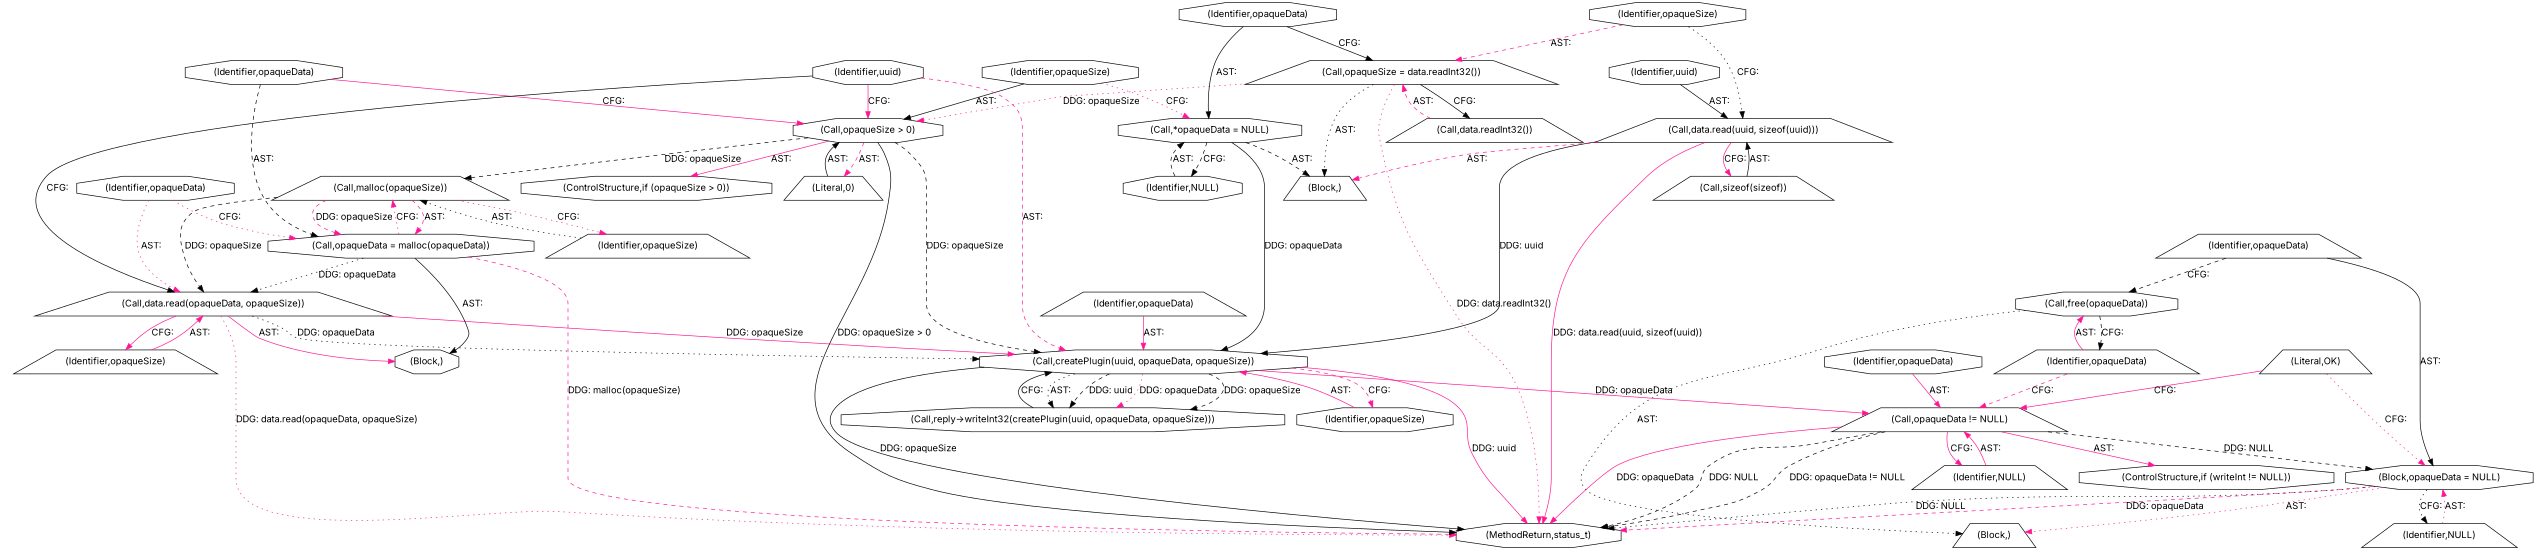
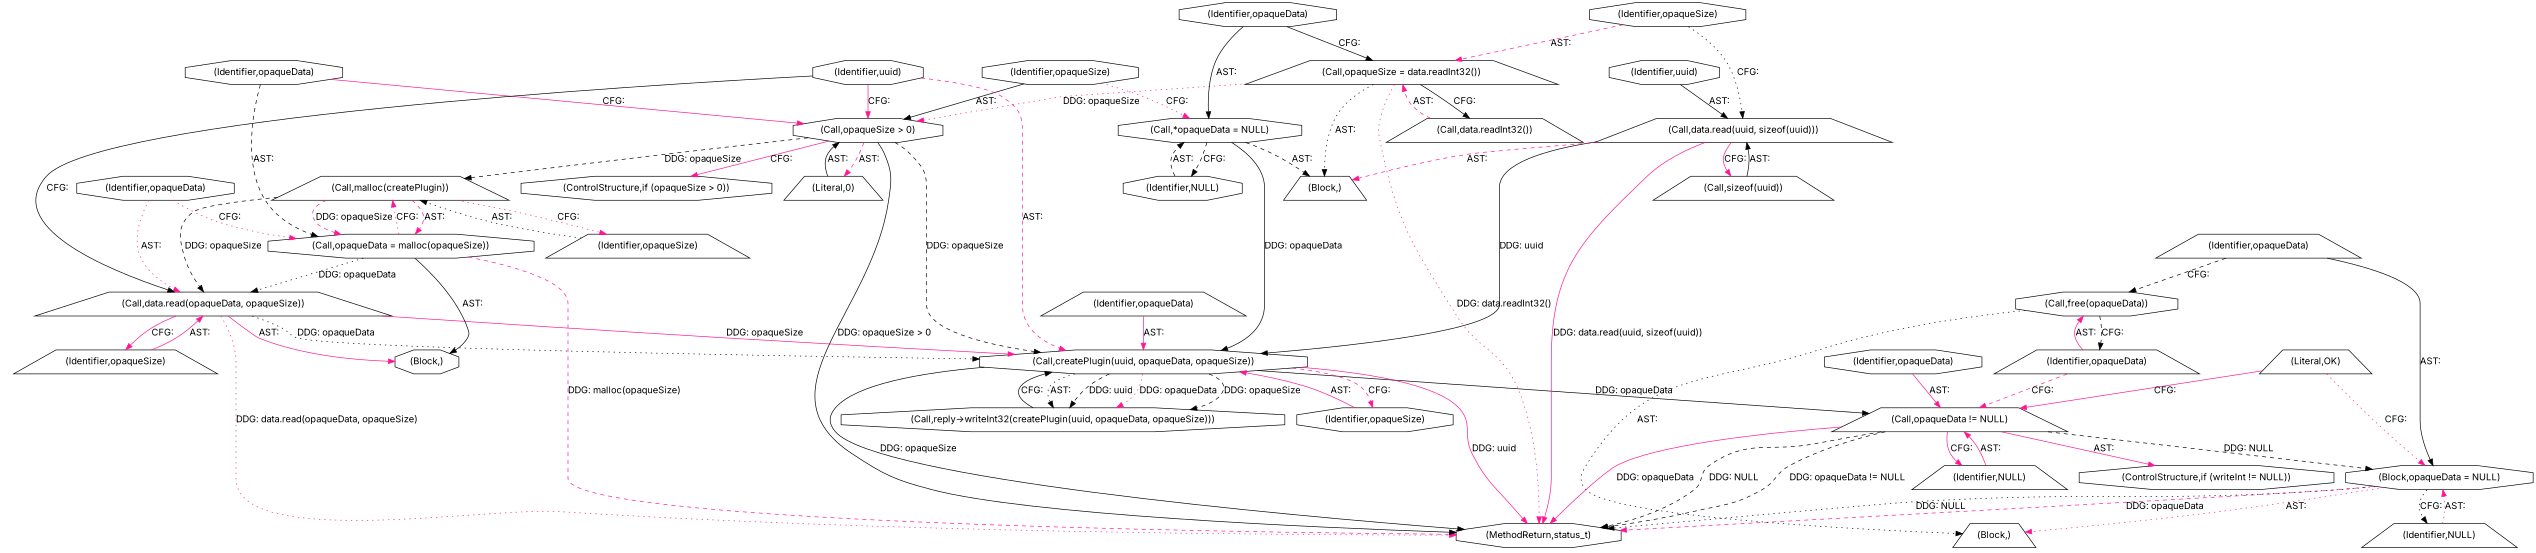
  digraph {
    fontname=Inter
    node [fontname=Inter shape=octagon]
    edge [color=deeppink fontname=Inter style=solid]
    n1 [label="(Call,opaqueData != NULL)" shape=trapezium]
    n2 [label="(Block,opaqueData = NULL)"]
    n3 [label="(ControlStructure,if (writeInt != NULL))"]
    n4 [label="(MethodReturn,status_t)"]
    n5 [label="(Identifier,NULL)" shape=trapezium]
    n6 [label="(Call,free(opaqueData))"]
    n7 [label="(Identifier,opaqueData)" shape=trapezium]
    n8 [label="(Block,)" shape=trapezium]
    n9 [label="(Identifier,NULL)" shape=trapezium]
    n10 [label="(Call,createPlugin(uuid, opaqueData, opaqueSize))"]
    n11 [label="(Call,reply->writeInt32(createPlugin(uuid, opaqueData, opaqueSize)))"]
    n12 [label="(Identifier,opaqueSize)"]
    n13 [label="(Call,data.read(uuid, sizeof(uuid)))" shape=trapezium]
-   n14 [label="(Call,sizeof(sizeof))" shape=trapezium]
+   n14 [label="(Call,sizeof(uuid))" shape=trapezium]
    n15 [label="(Block,)" shape=trapezium]
    n16 [label="(Call,data.read(opaqueData, opaqueSize))" shape=trapezium]
    n17 [label="(Identifier,opaqueSize)" shape=trapezium]
    n18 [label="(Block,)"]
-   n19 [label="(Call,opaqueData = malloc(opaqueData))"]
-   n20 [label="(Call,malloc(opaqueSize))" shape=trapezium]
+   n19 [label="(Call,opaqueData = malloc(opaqueSize))"]
+   n20 [label="(Call,malloc(createPlugin))" shape=trapezium]
    n21 [label="(Identifier,opaqueSize)" shape=trapezium]
    n22 [label="(Call,opaqueSize > 0)"]
    n23 [label="(ControlStructure,if (opaqueSize > 0))"]
    n24 [label="(Literal,0)" shape=trapezium]
    n25 [label="(Call,opaqueSize = data.readInt32())" shape=trapezium]
    n26 [label="(Call,data.readInt32())" shape=trapezium]
    n27 [label="(Call,*opaqueData = NULL)"]
    n28 [label="(Identifier,NULL)"]
    n29 [label="(Identifier,opaqueSize)"]
    n30 [label="(Identifier,opaqueSize)"]
    n31 [label="(Identifier,opaqueData)" shape=trapezium]
    n32 [label="(Identifier,opaqueData)"]
    n33 [label="(Identifier,opaqueData)"]
    n34 [label="(Identifier,opaqueData)" shape=trapezium]
    n35 [label="(Literal,OK)" shape=trapezium]
    n36 [label="(Identifier,opaqueData)"]
    n37 [label="(Identifier,opaqueData)"]
    n38 [label="(Identifier,uuid)"]
    n39 [label="(Identifier,uuid)"]
    n1 -> n2 [color=black label="DDG: NULL" style=dashed]
    n1 -> n3 [label="AST: "]
    n1 -> n4 [color=black label="DDG: opaqueData != NULL" style=dashed]
    n1 -> n4 [label="DDG: opaqueData"]
    n1 -> n4 [color=black label="DDG: NULL" style=dashed]
    n1 -> n5 [label="CFG: "]
    n2 -> n4 [label="DDG: opaqueData" style=dashed]
    n2 -> n4 [color=black label="DDG: NULL" style=dotted]
    n2 -> n8 [label="AST: " style=dotted]
    n2 -> n9 [color=black label="CFG: " style=dotted]
    n5 -> n1 [label="AST: "]
    n6 -> n7 [color=black label="CFG: " style=dashed]
    n6 -> n8 [color=black label="AST: " style=dotted]
    n7 -> n1 [label="CFG: " style=dashed]
    n7 -> n6 [label="AST: "]
    n9 -> n2 [label="AST: " style=dotted]
-   n10 -> n1 [label="DDG: opaqueData"]
+   n10 -> n1 [color=black label="DDG: opaqueData"]
    n10 -> n4 [label="DDG: uuid"]
    n10 -> n4 [color=black label="DDG: opaqueSize"]
    n10 -> n11 [color=black label="AST: " style=dotted]
    n10 -> n11 [color=black label="DDG: uuid" style=dashed]
    n10 -> n11 [label="DDG: opaqueData" style=dotted]
    n10 -> n11 [color=black label="DDG: opaqueSize" style=dashed]
    n10 -> n12 [label="CFG: " style=dashed]
    n11 -> n10 [color=black label="CFG: "]
    n12 -> n10 [label="AST: "]
    n13 -> n4 [label="DDG: data.read(uuid, sizeof(uuid))"]
    n13 -> n10 [color=black label="DDG: uuid"]
    n13 -> n14 [label="CFG: "]
    n13 -> n15 [label="AST: " style=dashed]
    n14 -> n13 [color=black label="AST: "]
    n16 -> n4 [label="DDG: data.read(opaqueData, opaqueSize)" style=dotted]
    n16 -> n10 [color=black label="DDG: opaqueData" style=dotted]
    n16 -> n10 [label="DDG: opaqueSize"]
    n16 -> n17 [label="CFG: "]
    n16 -> n18 [label="AST: "]
    n17 -> n16 [label="AST: "]
    n19 -> n4 [label="DDG: malloc(opaqueSize)" style=dashed]
    n19 -> n16 [color=black label="DDG: opaqueData" style=dotted]
    n19 -> n18 [color=black label="AST: "]
    n19 -> n20 [label="CFG: " style=dotted]
    n20 -> n16 [color=black label="DDG: opaqueSize" style=dashed]
    n20 -> n19 [label="AST: " style=dashed]
    n20 -> n19 [label="DDG: opaqueSize" style=dashed]
    n20 -> n21 [label="CFG: " style=dotted]
    n21 -> n20 [color=black label="AST: " style=dotted]
    n22 -> n4 [color=black label="DDG: opaqueSize > 0"]
    n22 -> n10 [color=black label="DDG: opaqueSize" style=dashed]
    n22 -> n20 [color=black label="DDG: opaqueSize" style=dashed]
-   n22 -> n23 [label="AST: "]
+   n22 -> n23 [label="CFG: "]
    n22 -> n24 [label="AST: " style=dashed]
    n24 -> n22 [color=black label="AST: "]
    n25 -> n4 [label="DDG: data.readInt32()" style=dotted]
    n25 -> n15 [color=black label="AST: " style=dotted]
    n25 -> n22 [label="DDG: opaqueSize" style=dotted]
    n25 -> n26 [color=black label="CFG: "]
    n26 -> n25 [label="AST: " style=dashed]
    n27 -> n10 [color=black label="DDG: opaqueData"]
    n27 -> n15 [color=black label="AST: " style=dashed]
    n27 -> n28 [color=black label="CFG: " style=dashed]
    n28 -> n27 [color=black label="AST: " style=dashed]
    n29 -> n22 [color=black label="AST: "]
    n29 -> n27 [label="CFG: " style=dotted]
    n30 -> n13 [color=black label="CFG: " style=dotted]
    n30 -> n25 [label="AST: " style=dashed]
    n31 -> n10 [label="AST: "]
    n32 -> n1 [label="AST: "]
    n33 -> n19 [color=black label="AST: " style=dashed]
    n33 -> n22 [label="CFG: "]
    n34 -> n2 [color=black label="AST: "]
    n34 -> n6 [color=black label="CFG: " style=dashed]
    n35 -> n1 [label="CFG: "]
    n35 -> n2 [label="CFG: " style=dotted]
    n36 -> n16 [label="AST: " style=dotted]
    n36 -> n19 [label="CFG: " style=dotted]
    n37 -> n25 [color=black label="CFG: "]
    n37 -> n27 [color=black label="AST: "]
    n38 -> n10 [label="AST: " style=dashed]
    n38 -> n16 [color=black label="CFG: "]
    n38 -> n22 [label="CFG: "]
    n39 -> n13 [color=black label="AST: "]
  }
